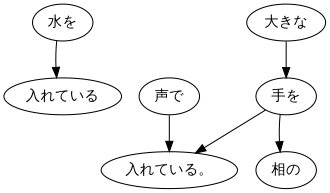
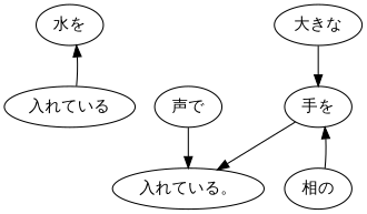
  digraph {
    fontname="Source Code Pro"
    node [fontname="Source Code Pro"]
    edge [fontname="Source Code Pro"]
    n1 [label="水を"]
    n2 [label="入れている"]
    n3 [label="入れている。"]
    n4 [label="大きな"]
    n5 [label="手を"]
    n6 [label="声で"]
    n7 [label="相の"]
-   n1 -> n2
+   n2 -> n1
    n4 -> n5
    n5 -> n3
    n6 -> n3
-   n5 -> n7
+   n7 -> n5
  }
